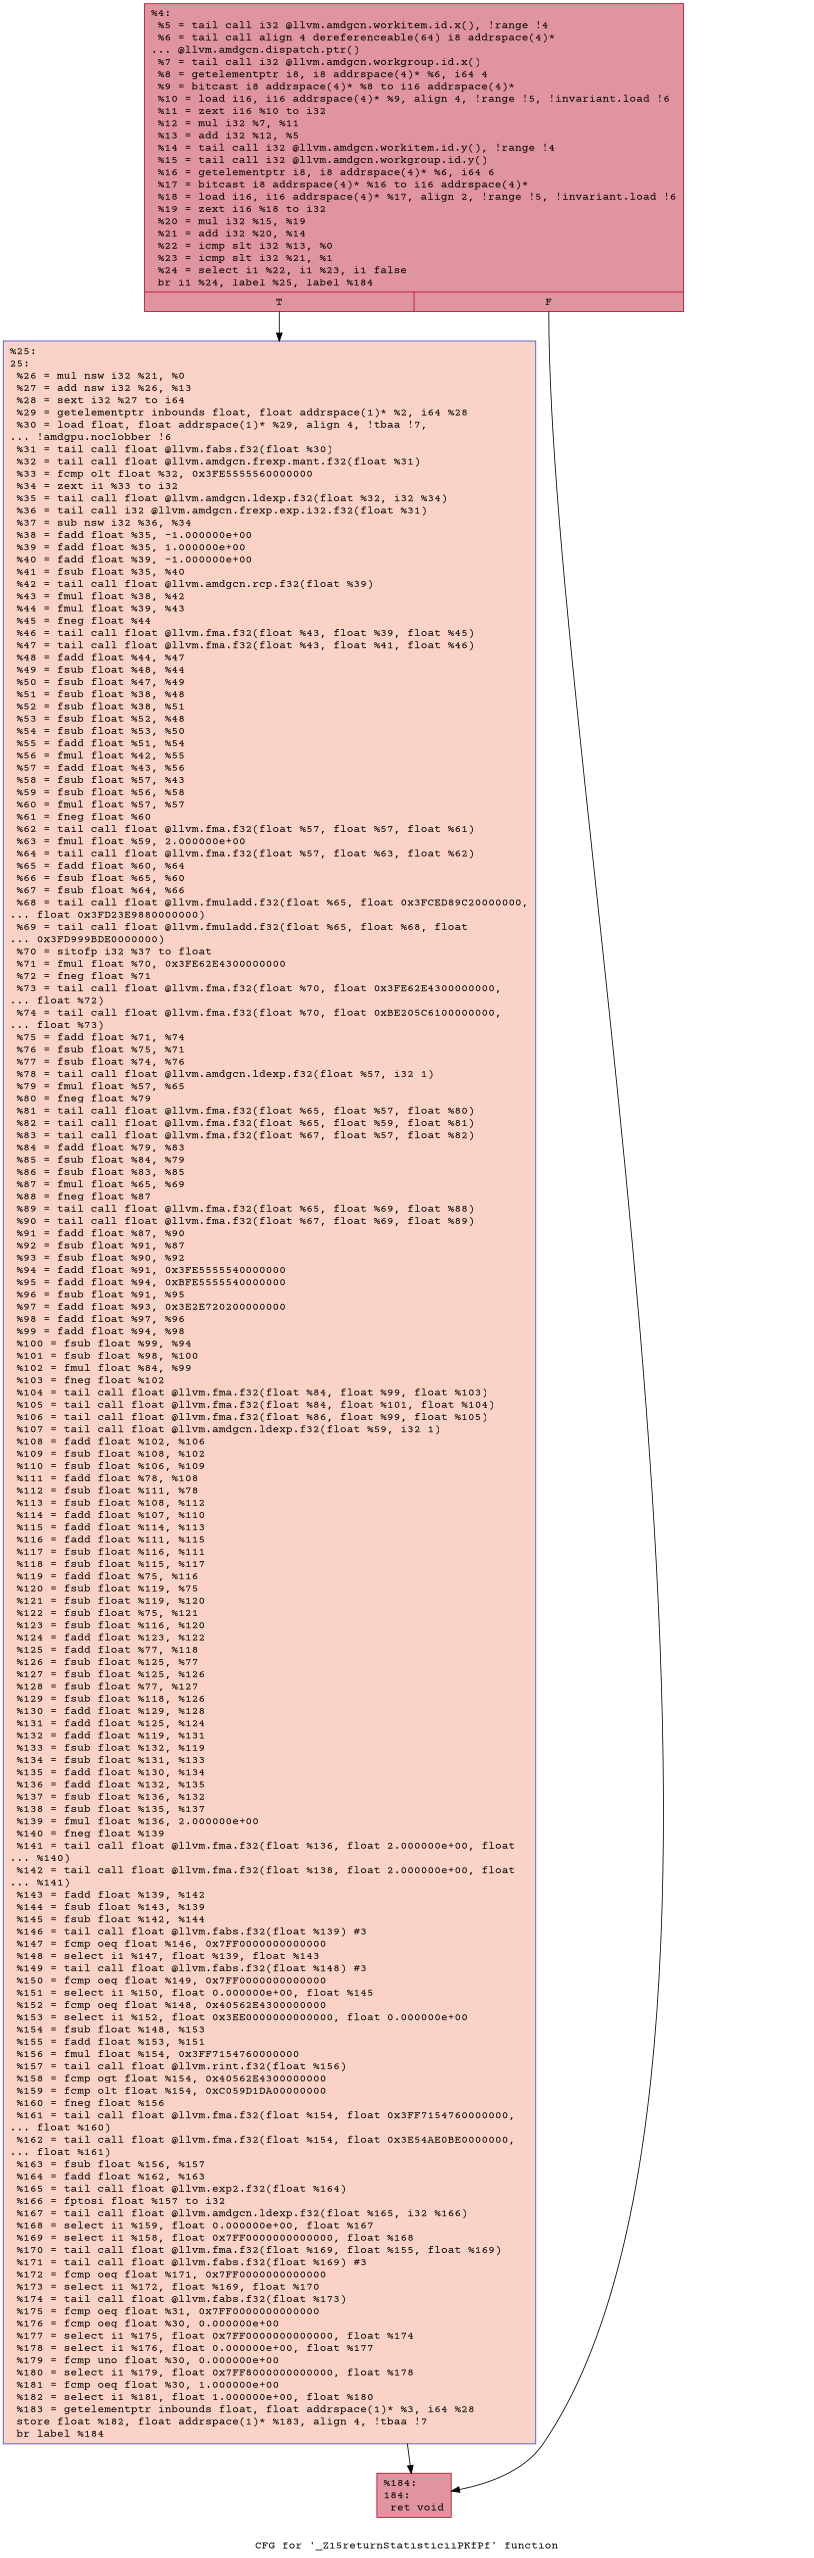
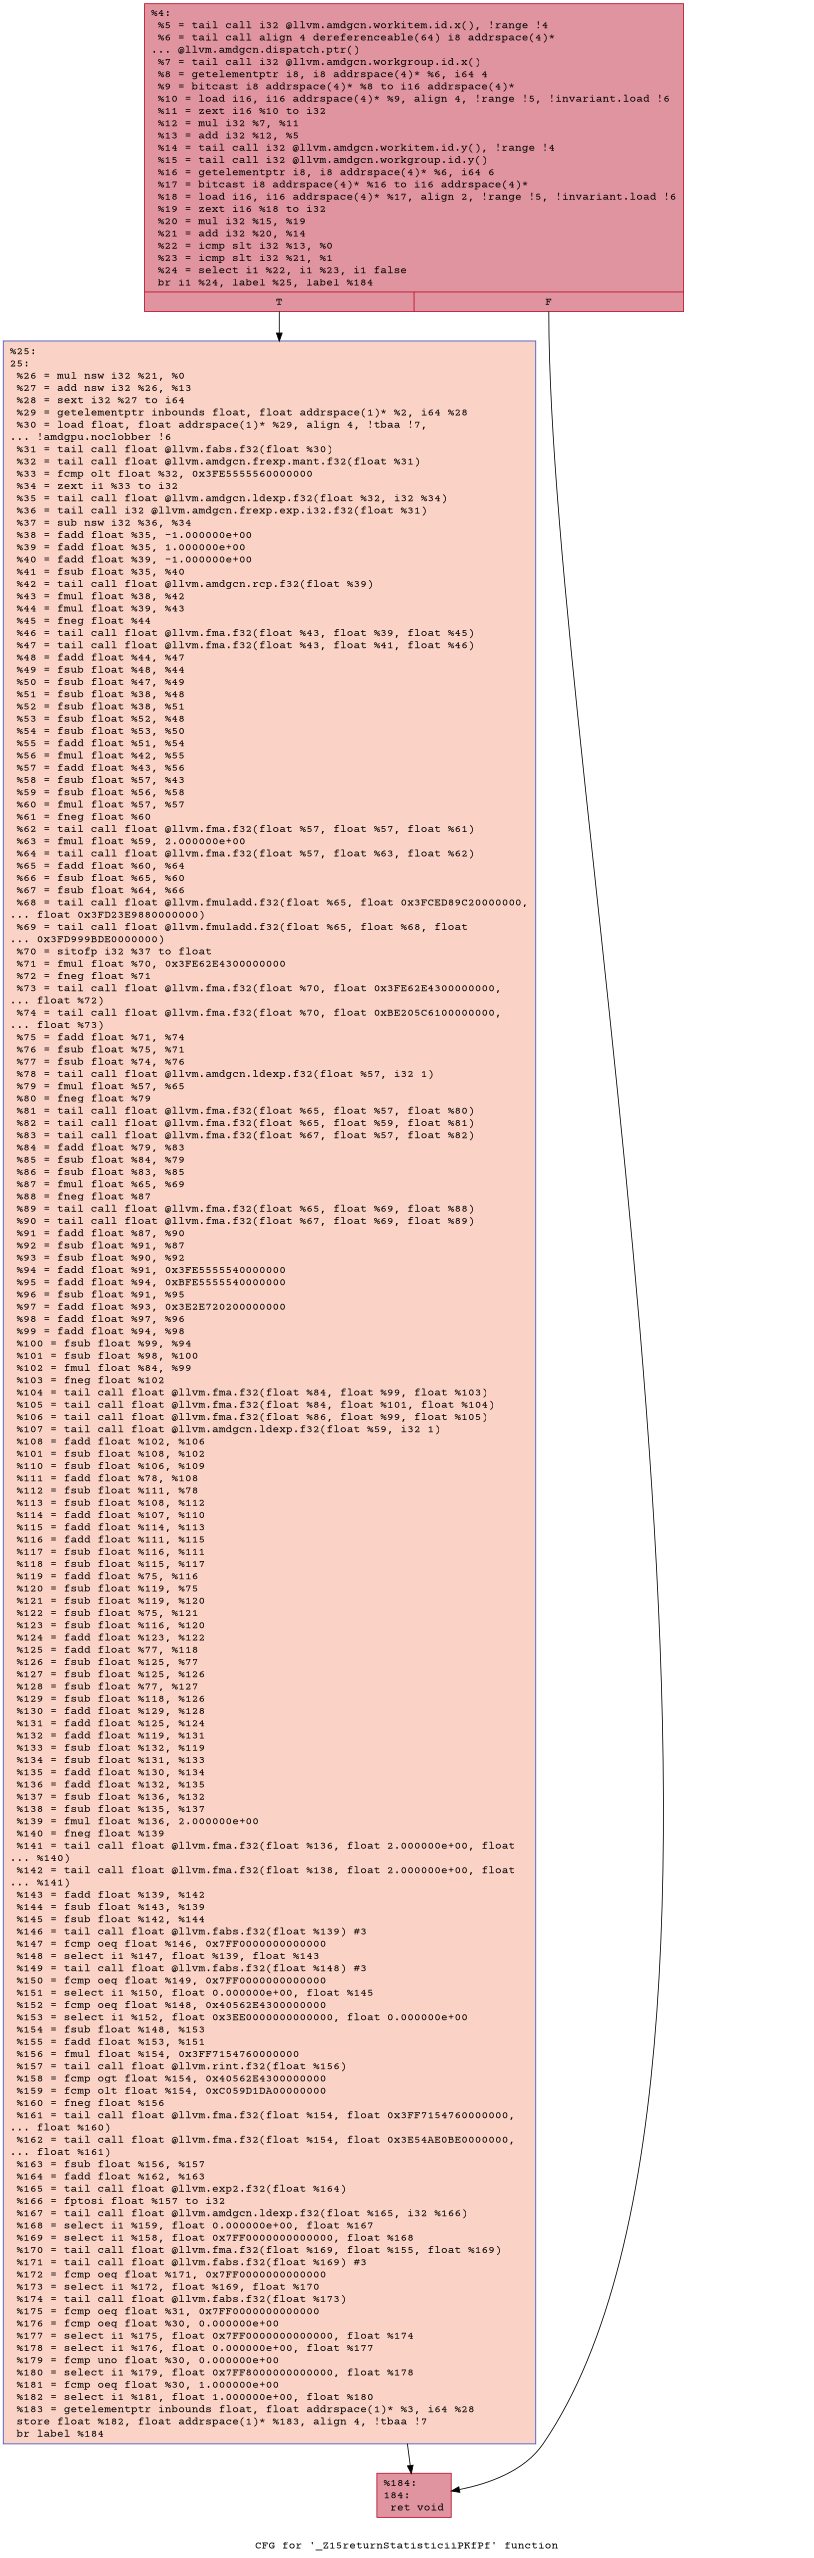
  digraph {
    label="CFG for '_Z15returnStatisticiiPKfPf' function"
    fontname="Courier Prime"
    node [color="#b70d28ff" fillcolor="#b70d2870" shape=record style=filled fontname="Courier Prime"]
    edge [fontname="Courier Prime"]
    n1 [label="{%4:\l  %5 = tail call i32 @llvm.amdgcn.workitem.id.x(), !range !4\l  %6 = tail call align 4 dereferenceable(64) i8 addrspace(4)*\l... @llvm.amdgcn.dispatch.ptr()\l  %7 = tail call i32 @llvm.amdgcn.workgroup.id.x()\l  %8 = getelementptr i8, i8 addrspace(4)* %6, i64 4\l  %9 = bitcast i8 addrspace(4)* %8 to i16 addrspace(4)*\l  %10 = load i16, i16 addrspace(4)* %9, align 4, !range !5, !invariant.load !6\l  %11 = zext i16 %10 to i32\l  %12 = mul i32 %7, %11\l  %13 = add i32 %12, %5\l  %14 = tail call i32 @llvm.amdgcn.workitem.id.y(), !range !4\l  %15 = tail call i32 @llvm.amdgcn.workgroup.id.y()\l  %16 = getelementptr i8, i8 addrspace(4)* %6, i64 6\l  %17 = bitcast i8 addrspace(4)* %16 to i16 addrspace(4)*\l  %18 = load i16, i16 addrspace(4)* %17, align 2, !range !5, !invariant.load !6\l  %19 = zext i16 %18 to i32\l  %20 = mul i32 %15, %19\l  %21 = add i32 %20, %14\l  %22 = icmp slt i32 %13, %0\l  %23 = icmp slt i32 %21, %1\l  %24 = select i1 %22, i1 %23, i1 false\l  br i1 %24, label %25, label %184\l|{<s0>T|<s1>F}}"]
-   n2 [color="#3d50c3ff" fillcolor="#f59c7d70" label="{%25:\l25:                                               \l  %26 = mul nsw i32 %21, %0\l  %27 = add nsw i32 %26, %13\l  %28 = sext i32 %27 to i64\l  %29 = getelementptr inbounds float, float addrspace(1)* %2, i64 %28\l  %30 = load float, float addrspace(1)* %29, align 4, !tbaa !7,\l... !amdgpu.noclobber !6\l  %31 = tail call float @llvm.fabs.f32(float %30)\l  %32 = tail call float @llvm.amdgcn.frexp.mant.f32(float %31)\l  %33 = fcmp olt float %32, 0x3FE5555560000000\l  %34 = zext i1 %33 to i32\l  %35 = tail call float @llvm.amdgcn.ldexp.f32(float %32, i32 %34)\l  %36 = tail call i32 @llvm.amdgcn.frexp.exp.i32.f32(float %31)\l  %37 = sub nsw i32 %36, %34\l  %38 = fadd float %35, -1.000000e+00\l  %39 = fadd float %35, 1.000000e+00\l  %40 = fadd float %39, -1.000000e+00\l  %41 = fsub float %35, %40\l  %42 = tail call float @llvm.amdgcn.rcp.f32(float %39)\l  %43 = fmul float %38, %42\l  %44 = fmul float %39, %43\l  %45 = fneg float %44\l  %46 = tail call float @llvm.fma.f32(float %43, float %39, float %45)\l  %47 = tail call float @llvm.fma.f32(float %43, float %41, float %46)\l  %48 = fadd float %44, %47\l  %49 = fsub float %48, %44\l  %50 = fsub float %47, %49\l  %51 = fsub float %38, %48\l  %52 = fsub float %38, %51\l  %53 = fsub float %52, %48\l  %54 = fsub float %53, %50\l  %55 = fadd float %51, %54\l  %56 = fmul float %42, %55\l  %57 = fadd float %43, %56\l  %58 = fsub float %57, %43\l  %59 = fsub float %56, %58\l  %60 = fmul float %57, %57\l  %61 = fneg float %60\l  %62 = tail call float @llvm.fma.f32(float %57, float %57, float %61)\l  %63 = fmul float %59, 2.000000e+00\l  %64 = tail call float @llvm.fma.f32(float %57, float %63, float %62)\l  %65 = fadd float %60, %64\l  %66 = fsub float %65, %60\l  %67 = fsub float %64, %66\l  %68 = tail call float @llvm.fmuladd.f32(float %65, float 0x3FCED89C20000000,\l... float 0x3FD23E9880000000)\l  %69 = tail call float @llvm.fmuladd.f32(float %65, float %68, float\l... 0x3FD999BDE0000000)\l  %70 = sitofp i32 %37 to float\l  %71 = fmul float %70, 0x3FE62E4300000000\l  %72 = fneg float %71\l  %73 = tail call float @llvm.fma.f32(float %70, float 0x3FE62E4300000000,\l... float %72)\l  %74 = tail call float @llvm.fma.f32(float %70, float 0xBE205C6100000000,\l... float %73)\l  %75 = fadd float %71, %74\l  %76 = fsub float %75, %71\l  %77 = fsub float %74, %76\l  %78 = tail call float @llvm.amdgcn.ldexp.f32(float %57, i32 1)\l  %79 = fmul float %57, %65\l  %80 = fneg float %79\l  %81 = tail call float @llvm.fma.f32(float %65, float %57, float %80)\l  %82 = tail call float @llvm.fma.f32(float %65, float %59, float %81)\l  %83 = tail call float @llvm.fma.f32(float %67, float %57, float %82)\l  %84 = fadd float %79, %83\l  %85 = fsub float %84, %79\l  %86 = fsub float %83, %85\l  %87 = fmul float %65, %69\l  %88 = fneg float %87\l  %89 = tail call float @llvm.fma.f32(float %65, float %69, float %88)\l  %90 = tail call float @llvm.fma.f32(float %67, float %69, float %89)\l  %91 = fadd float %87, %90\l  %92 = fsub float %91, %87\l  %93 = fsub float %90, %92\l  %94 = fadd float %91, 0x3FE5555540000000\l  %95 = fadd float %94, 0xBFE5555540000000\l  %96 = fsub float %91, %95\l  %97 = fadd float %93, 0x3E2E720200000000\l  %98 = fadd float %97, %96\l  %99 = fadd float %94, %98\l  %100 = fsub float %99, %94\l  %101 = fsub float %98, %100\l  %102 = fmul float %84, %99\l  %103 = fneg float %102\l  %104 = tail call float @llvm.fma.f32(float %84, float %99, float %103)\l  %105 = tail call float @llvm.fma.f32(float %84, float %101, float %104)\l  %106 = tail call float @llvm.fma.f32(float %86, float %99, float %105)\l  %107 = tail call float @llvm.amdgcn.ldexp.f32(float %59, i32 1)\l  %108 = fadd float %102, %106\l  %109 = fsub float %108, %102\l  %110 = fsub float %106, %109\l  %111 = fadd float %78, %108\l  %112 = fsub float %111, %78\l  %113 = fsub float %108, %112\l  %114 = fadd float %107, %110\l  %115 = fadd float %114, %113\l  %116 = fadd float %111, %115\l  %117 = fsub float %116, %111\l  %118 = fsub float %115, %117\l  %119 = fadd float %75, %116\l  %120 = fsub float %119, %75\l  %121 = fsub float %119, %120\l  %122 = fsub float %75, %121\l  %123 = fsub float %116, %120\l  %124 = fadd float %123, %122\l  %125 = fadd float %77, %118\l  %126 = fsub float %125, %77\l  %127 = fsub float %125, %126\l  %128 = fsub float %77, %127\l  %129 = fsub float %118, %126\l  %130 = fadd float %129, %128\l  %131 = fadd float %125, %124\l  %132 = fadd float %119, %131\l  %133 = fsub float %132, %119\l  %134 = fsub float %131, %133\l  %135 = fadd float %130, %134\l  %136 = fadd float %132, %135\l  %137 = fsub float %136, %132\l  %138 = fsub float %135, %137\l  %139 = fmul float %136, 2.000000e+00\l  %140 = fneg float %139\l  %141 = tail call float @llvm.fma.f32(float %136, float 2.000000e+00, float\l... %140)\l  %142 = tail call float @llvm.fma.f32(float %138, float 2.000000e+00, float\l... %141)\l  %143 = fadd float %139, %142\l  %144 = fsub float %143, %139\l  %145 = fsub float %142, %144\l  %146 = tail call float @llvm.fabs.f32(float %139) #3\l  %147 = fcmp oeq float %146, 0x7FF0000000000000\l  %148 = select i1 %147, float %139, float %143\l  %149 = tail call float @llvm.fabs.f32(float %148) #3\l  %150 = fcmp oeq float %149, 0x7FF0000000000000\l  %151 = select i1 %150, float 0.000000e+00, float %145\l  %152 = fcmp oeq float %148, 0x40562E4300000000\l  %153 = select i1 %152, float 0x3EE0000000000000, float 0.000000e+00\l  %154 = fsub float %148, %153\l  %155 = fadd float %153, %151\l  %156 = fmul float %154, 0x3FF7154760000000\l  %157 = tail call float @llvm.rint.f32(float %156)\l  %158 = fcmp ogt float %154, 0x40562E4300000000\l  %159 = fcmp olt float %154, 0xC059D1DA00000000\l  %160 = fneg float %156\l  %161 = tail call float @llvm.fma.f32(float %154, float 0x3FF7154760000000,\l... float %160)\l  %162 = tail call float @llvm.fma.f32(float %154, float 0x3E54AE0BE0000000,\l... float %161)\l  %163 = fsub float %156, %157\l  %164 = fadd float %162, %163\l  %165 = tail call float @llvm.exp2.f32(float %164)\l  %166 = fptosi float %157 to i32\l  %167 = tail call float @llvm.amdgcn.ldexp.f32(float %165, i32 %166)\l  %168 = select i1 %159, float 0.000000e+00, float %167\l  %169 = select i1 %158, float 0x7FF0000000000000, float %168\l  %170 = tail call float @llvm.fma.f32(float %169, float %155, float %169)\l  %171 = tail call float @llvm.fabs.f32(float %169) #3\l  %172 = fcmp oeq float %171, 0x7FF0000000000000\l  %173 = select i1 %172, float %169, float %170\l  %174 = tail call float @llvm.fabs.f32(float %173)\l  %175 = fcmp oeq float %31, 0x7FF0000000000000\l  %176 = fcmp oeq float %30, 0.000000e+00\l  %177 = select i1 %175, float 0x7FF0000000000000, float %174\l  %178 = select i1 %176, float 0.000000e+00, float %177\l  %179 = fcmp uno float %30, 0.000000e+00\l  %180 = select i1 %179, float 0x7FF8000000000000, float %178\l  %181 = fcmp oeq float %30, 1.000000e+00\l  %182 = select i1 %181, float 1.000000e+00, float %180\l  %183 = getelementptr inbounds float, float addrspace(1)* %3, i64 %28\l  store float %182, float addrspace(1)* %183, align 4, !tbaa !7\l  br label %184\l}"]
+   n2 [color="#3d50c3ff" fillcolor="#f59c7d70" label="{%25:\l25:                                               \l  %26 = mul nsw i32 %21, %0\l  %27 = add nsw i32 %26, %13\l  %28 = sext i32 %27 to i64\l  %29 = getelementptr inbounds float, float addrspace(1)* %2, i64 %28\l  %30 = load float, float addrspace(1)* %29, align 4, !tbaa !7,\l... !amdgpu.noclobber !6\l  %31 = tail call float @llvm.fabs.f32(float %30)\l  %32 = tail call float @llvm.amdgcn.frexp.mant.f32(float %31)\l  %33 = fcmp olt float %32, 0x3FE5555560000000\l  %34 = zext i1 %33 to i32\l  %35 = tail call float @llvm.amdgcn.ldexp.f32(float %32, i32 %34)\l  %36 = tail call i32 @llvm.amdgcn.frexp.exp.i32.f32(float %31)\l  %37 = sub nsw i32 %36, %34\l  %38 = fadd float %35, -1.000000e+00\l  %39 = fadd float %35, 1.000000e+00\l  %40 = fadd float %39, -1.000000e+00\l  %41 = fsub float %35, %40\l  %42 = tail call float @llvm.amdgcn.rcp.f32(float %39)\l  %43 = fmul float %38, %42\l  %44 = fmul float %39, %43\l  %45 = fneg float %44\l  %46 = tail call float @llvm.fma.f32(float %43, float %39, float %45)\l  %47 = tail call float @llvm.fma.f32(float %43, float %41, float %46)\l  %48 = fadd float %44, %47\l  %49 = fsub float %48, %44\l  %50 = fsub float %47, %49\l  %51 = fsub float %38, %48\l  %52 = fsub float %38, %51\l  %53 = fsub float %52, %48\l  %54 = fsub float %53, %50\l  %55 = fadd float %51, %54\l  %56 = fmul float %42, %55\l  %57 = fadd float %43, %56\l  %58 = fsub float %57, %43\l  %59 = fsub float %56, %58\l  %60 = fmul float %57, %57\l  %61 = fneg float %60\l  %62 = tail call float @llvm.fma.f32(float %57, float %57, float %61)\l  %63 = fmul float %59, 2.000000e+00\l  %64 = tail call float @llvm.fma.f32(float %57, float %63, float %62)\l  %65 = fadd float %60, %64\l  %66 = fsub float %65, %60\l  %67 = fsub float %64, %66\l  %68 = tail call float @llvm.fmuladd.f32(float %65, float 0x3FCED89C20000000,\l... float 0x3FD23E9880000000)\l  %69 = tail call float @llvm.fmuladd.f32(float %65, float %68, float\l... 0x3FD999BDE0000000)\l  %70 = sitofp i32 %37 to float\l  %71 = fmul float %70, 0x3FE62E4300000000\l  %72 = fneg float %71\l  %73 = tail call float @llvm.fma.f32(float %70, float 0x3FE62E4300000000,\l... float %72)\l  %74 = tail call float @llvm.fma.f32(float %70, float 0xBE205C6100000000,\l... float %73)\l  %75 = fadd float %71, %74\l  %76 = fsub float %75, %71\l  %77 = fsub float %74, %76\l  %78 = tail call float @llvm.amdgcn.ldexp.f32(float %57, i32 1)\l  %79 = fmul float %57, %65\l  %80 = fneg float %79\l  %81 = tail call float @llvm.fma.f32(float %65, float %57, float %80)\l  %82 = tail call float @llvm.fma.f32(float %65, float %59, float %81)\l  %83 = tail call float @llvm.fma.f32(float %67, float %57, float %82)\l  %84 = fadd float %79, %83\l  %85 = fsub float %84, %79\l  %86 = fsub float %83, %85\l  %87 = fmul float %65, %69\l  %88 = fneg float %87\l  %89 = tail call float @llvm.fma.f32(float %65, float %69, float %88)\l  %90 = tail call float @llvm.fma.f32(float %67, float %69, float %89)\l  %91 = fadd float %87, %90\l  %92 = fsub float %91, %87\l  %93 = fsub float %90, %92\l  %94 = fadd float %91, 0x3FE5555540000000\l  %95 = fadd float %94, 0xBFE5555540000000\l  %96 = fsub float %91, %95\l  %97 = fadd float %93, 0x3E2E720200000000\l  %98 = fadd float %97, %96\l  %99 = fadd float %94, %98\l  %100 = fsub float %99, %94\l  %101 = fsub float %98, %100\l  %102 = fmul float %84, %99\l  %103 = fneg float %102\l  %104 = tail call float @llvm.fma.f32(float %84, float %99, float %103)\l  %105 = tail call float @llvm.fma.f32(float %84, float %101, float %104)\l  %106 = tail call float @llvm.fma.f32(float %86, float %99, float %105)\l  %107 = tail call float @llvm.amdgcn.ldexp.f32(float %59, i32 1)\l  %108 = fadd float %102, %106\l  %101 = fsub float %108, %102\l  %110 = fsub float %106, %109\l  %111 = fadd float %78, %108\l  %112 = fsub float %111, %78\l  %113 = fsub float %108, %112\l  %114 = fadd float %107, %110\l  %115 = fadd float %114, %113\l  %116 = fadd float %111, %115\l  %117 = fsub float %116, %111\l  %118 = fsub float %115, %117\l  %119 = fadd float %75, %116\l  %120 = fsub float %119, %75\l  %121 = fsub float %119, %120\l  %122 = fsub float %75, %121\l  %123 = fsub float %116, %120\l  %124 = fadd float %123, %122\l  %125 = fadd float %77, %118\l  %126 = fsub float %125, %77\l  %127 = fsub float %125, %126\l  %128 = fsub float %77, %127\l  %129 = fsub float %118, %126\l  %130 = fadd float %129, %128\l  %131 = fadd float %125, %124\l  %132 = fadd float %119, %131\l  %133 = fsub float %132, %119\l  %134 = fsub float %131, %133\l  %135 = fadd float %130, %134\l  %136 = fadd float %132, %135\l  %137 = fsub float %136, %132\l  %138 = fsub float %135, %137\l  %139 = fmul float %136, 2.000000e+00\l  %140 = fneg float %139\l  %141 = tail call float @llvm.fma.f32(float %136, float 2.000000e+00, float\l... %140)\l  %142 = tail call float @llvm.fma.f32(float %138, float 2.000000e+00, float\l... %141)\l  %143 = fadd float %139, %142\l  %144 = fsub float %143, %139\l  %145 = fsub float %142, %144\l  %146 = tail call float @llvm.fabs.f32(float %139) #3\l  %147 = fcmp oeq float %146, 0x7FF0000000000000\l  %148 = select i1 %147, float %139, float %143\l  %149 = tail call float @llvm.fabs.f32(float %148) #3\l  %150 = fcmp oeq float %149, 0x7FF0000000000000\l  %151 = select i1 %150, float 0.000000e+00, float %145\l  %152 = fcmp oeq float %148, 0x40562E4300000000\l  %153 = select i1 %152, float 0x3EE0000000000000, float 0.000000e+00\l  %154 = fsub float %148, %153\l  %155 = fadd float %153, %151\l  %156 = fmul float %154, 0x3FF7154760000000\l  %157 = tail call float @llvm.rint.f32(float %156)\l  %158 = fcmp ogt float %154, 0x40562E4300000000\l  %159 = fcmp olt float %154, 0xC059D1DA00000000\l  %160 = fneg float %156\l  %161 = tail call float @llvm.fma.f32(float %154, float 0x3FF7154760000000,\l... float %160)\l  %162 = tail call float @llvm.fma.f32(float %154, float 0x3E54AE0BE0000000,\l... float %161)\l  %163 = fsub float %156, %157\l  %164 = fadd float %162, %163\l  %165 = tail call float @llvm.exp2.f32(float %164)\l  %166 = fptosi float %157 to i32\l  %167 = tail call float @llvm.amdgcn.ldexp.f32(float %165, i32 %166)\l  %168 = select i1 %159, float 0.000000e+00, float %167\l  %169 = select i1 %158, float 0x7FF0000000000000, float %168\l  %170 = tail call float @llvm.fma.f32(float %169, float %155, float %169)\l  %171 = tail call float @llvm.fabs.f32(float %169) #3\l  %172 = fcmp oeq float %171, 0x7FF0000000000000\l  %173 = select i1 %172, float %169, float %170\l  %174 = tail call float @llvm.fabs.f32(float %173)\l  %175 = fcmp oeq float %31, 0x7FF0000000000000\l  %176 = fcmp oeq float %30, 0.000000e+00\l  %177 = select i1 %175, float 0x7FF0000000000000, float %174\l  %178 = select i1 %176, float 0.000000e+00, float %177\l  %179 = fcmp uno float %30, 0.000000e+00\l  %180 = select i1 %179, float 0x7FF8000000000000, float %178\l  %181 = fcmp oeq float %30, 1.000000e+00\l  %182 = select i1 %181, float 1.000000e+00, float %180\l  %183 = getelementptr inbounds float, float addrspace(1)* %3, i64 %28\l  store float %182, float addrspace(1)* %183, align 4, !tbaa !7\l  br label %184\l}"]
    n3 [label="{%184:\l184:                                              \l  ret void\l}"]
    n1 -> n2 [tailport=s0]
    n1 -> n3 [tailport=s1]
    n2 -> n3
  }
